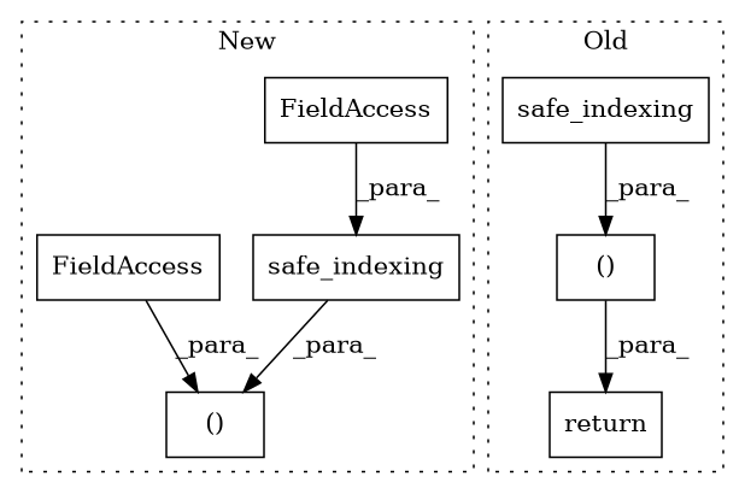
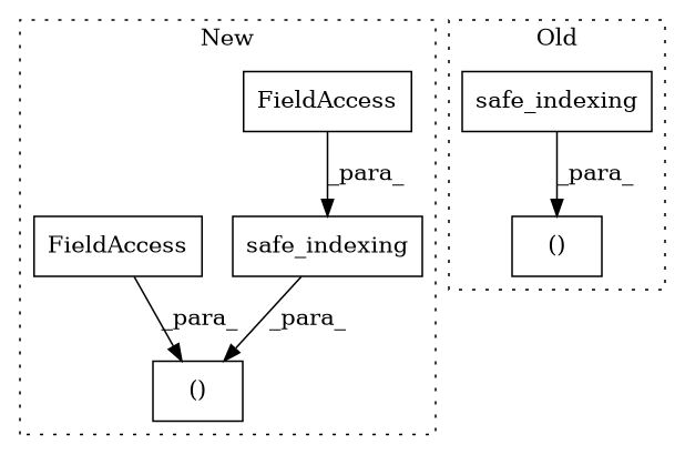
  digraph {
    node [a=32 l="14,1" shape=box]
    n1 [label=safe_indexing s="4082,4118"]
    n2 [a=106 l=120 label="()" s=4082]
    n3 [a=22 l=20 label=FieldAccess s=4098]
    n4 [a=22 l=20 label=FieldAccess s=4182]
    n5 [label=safe_indexing s="4011,4045"]
    n6 [a=106 l=114 label="()" s=4011]
-   n7 [a=41 l=14 label=return s=3997]
    subgraph cluster_1 {
      label=New
      style=dotted
      n1
      n2
      n3
      n4
    }
    subgraph cluster_2 {
      label=Old
      style=dotted
      n5
      n6
-     n7
    }
    n1 -> n2 [label=_para_]
    n3 -> n1 [label=_para_]
    n4 -> n2 [label=_para_]
    n5 -> n6 [label=_para_]
-   n6 -> n7 [label=_para_]
  }
